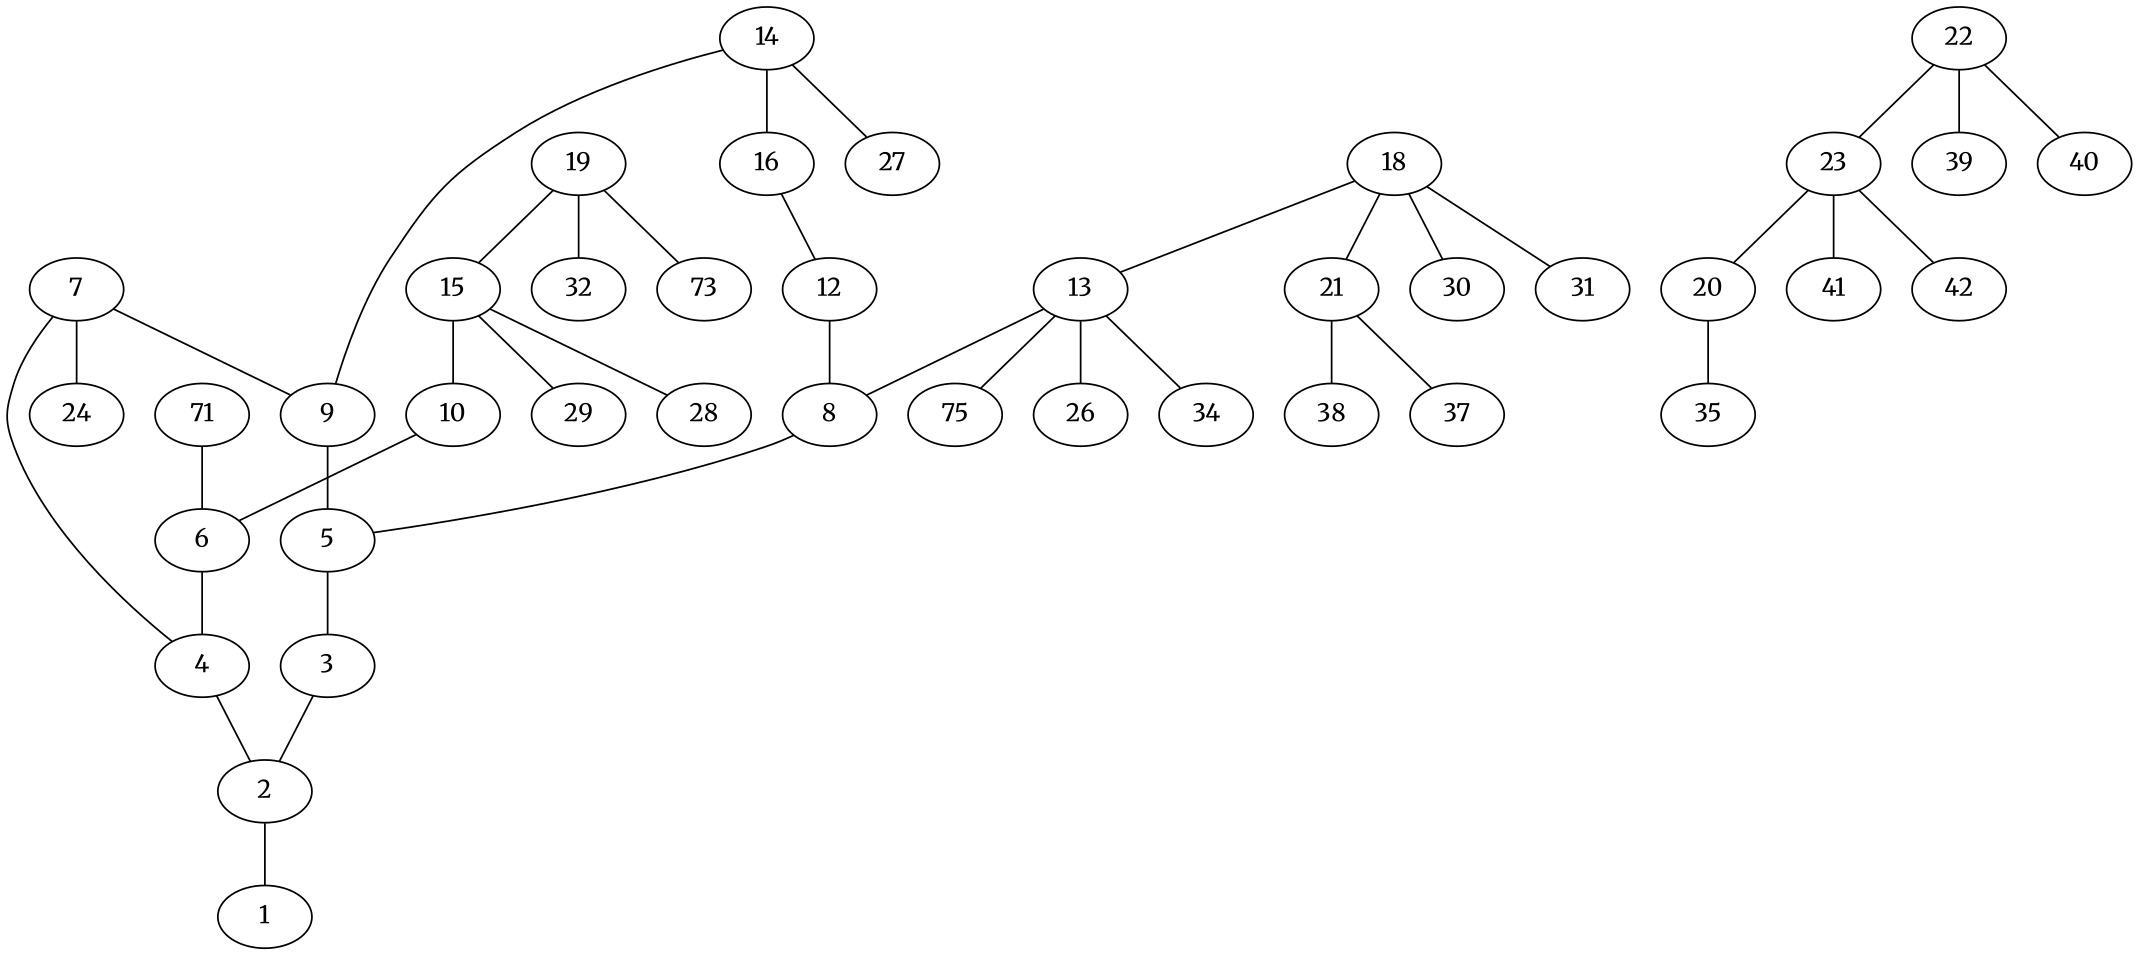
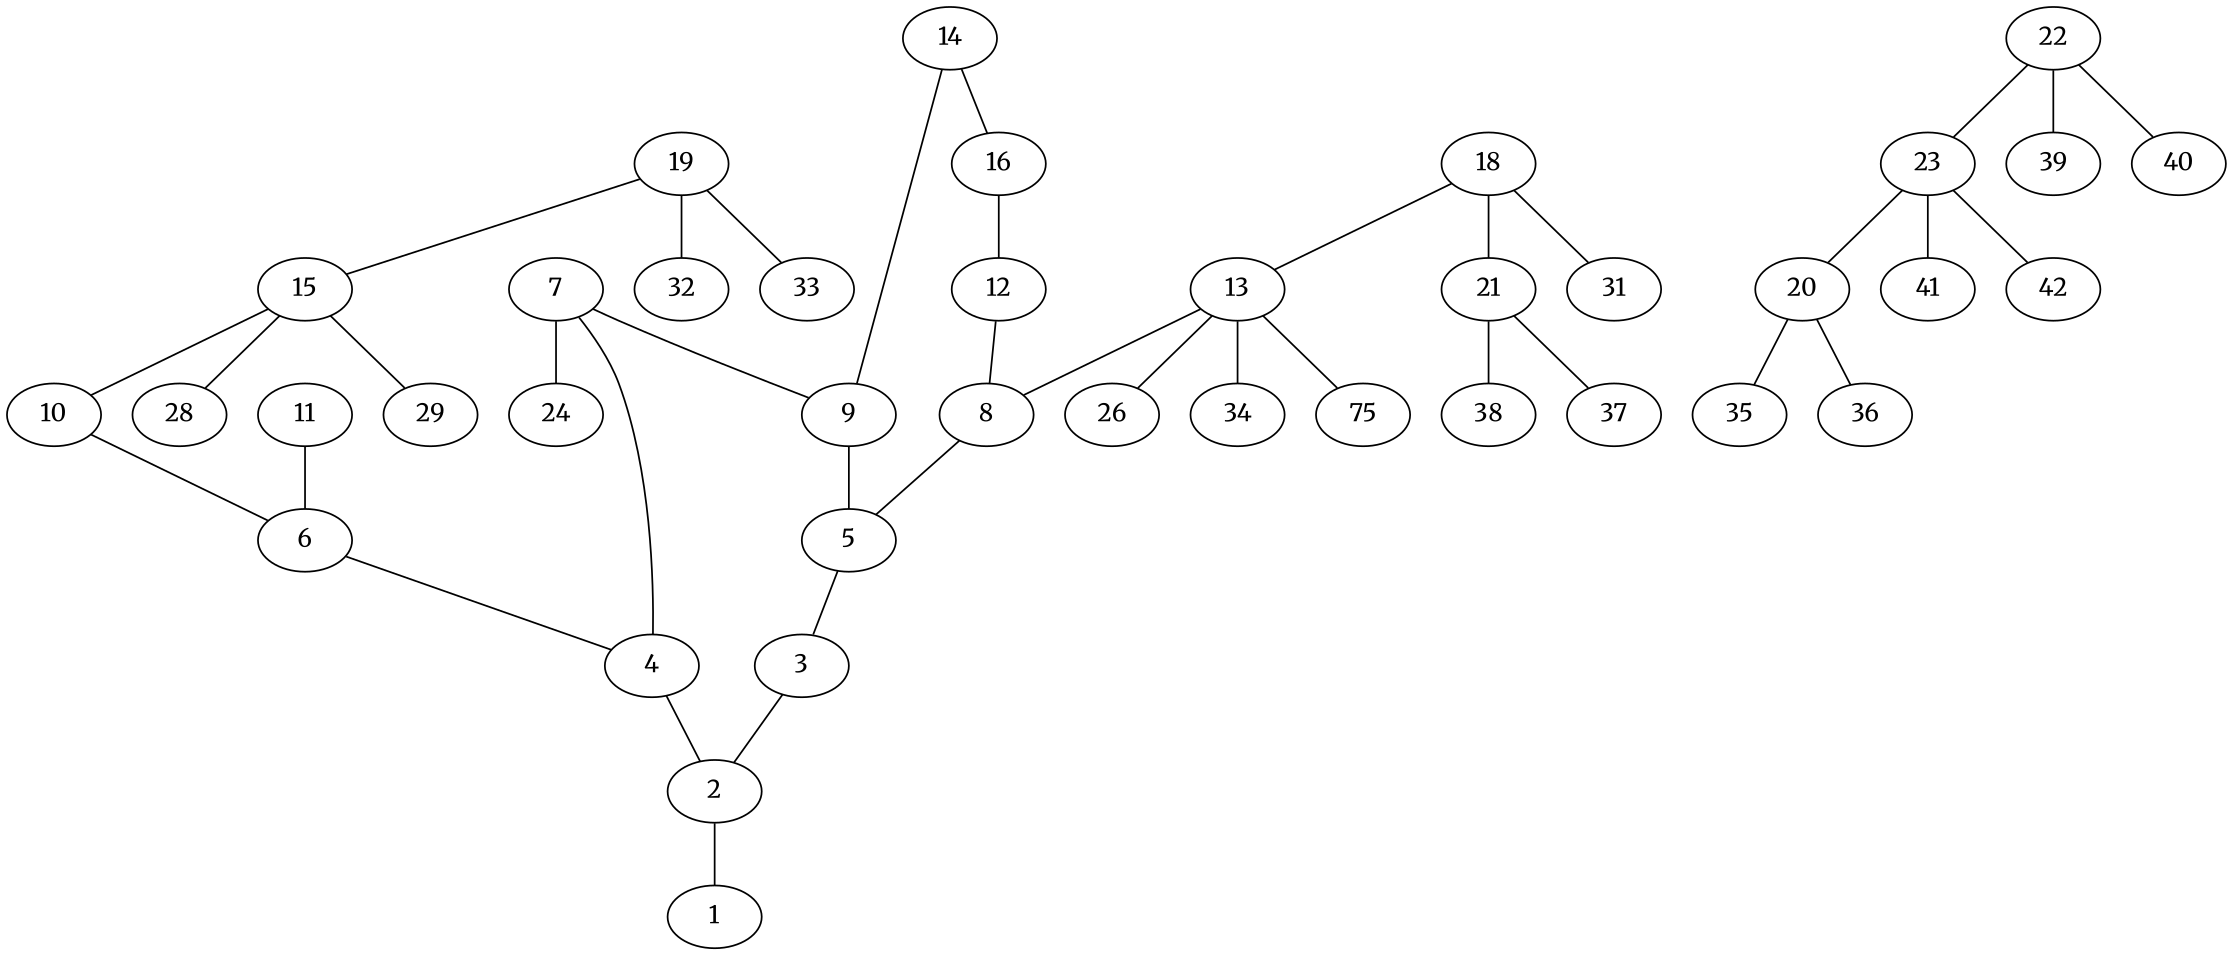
  graph {
    fontname=Merriweather
    node [chem=H fontname=Merriweather]
    edge [fontname=Merriweather valence=1]
    1 [chem=O]
    2 [chem=C]
    3 [chem=O]
    4 [chem=C]
    5 [chem=C]
    6 [chem=C]
    7 [chem=C]
    9 [chem=C]
    24
    8 [chem=C]
    10 [chem=O]
-   11 [chem=O label=71]
+   11 [chem=O]
    12 [chem=C]
    13 [chem=C]
    n15 [label=75]
    26
    34
    14 [chem=C]
    16 [chem=C]
-   27
    15 [chem=C]
    28
    29
    18 [chem=C]
    21 [chem=C]
-   30
    31
    37
    38
    19 [chem=C]
    32
-   33 [label=73]
+   33
    20 [chem=C]
    35
+   36
    22 [chem=C]
    23 [chem=C]
    39
    40
    41
    42
    2 -- 1 [valence=2]
    3 -- 2
    4 -- 2
    5 -- 3
    6 -- 4
    7 -- 4 [valence=2]
    7 -- 9
    7 -- 24
    9 -- 5
    8 -- 5 [valence=2]
    10 -- 6
    11 -- 6 [valence=2]
    12 -- 8
    13 -- 8
    13 -- n15
    13 -- 26
    13 -- 34
    14 -- 9 [valence=2]
    14 -- 16
-   14 -- 27
    16 -- 12 [valence=2]
    15 -- 10
    15 -- 28
    15 -- 29
    18 -- 13
    18 -- 21
-   18 -- 30
    18 -- 31
    21 -- 37
    21 -- 38
    19 -- 15
    19 -- 32
    19 -- 33
    20 -- 35
+   20 -- 36
    22 -- 23
    22 -- 39
    22 -- 40
    23 -- 20
    23 -- 41
    23 -- 42
  }
